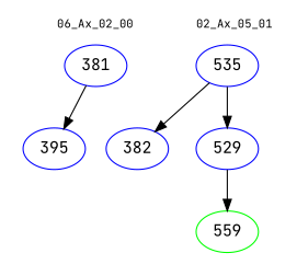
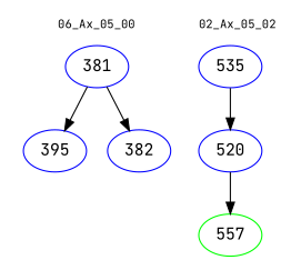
  digraph {
    fontname="JetBrains Mono"
    node [color=blue fontname="JetBrains Mono"]
    edge [color=black fontname="JetBrains Mono"]
    n1 [label=381]
    n2 [label=382]
    n3 [label=395]
    n4 [label=535]
-   n5 [label=529]
-   n6 [color=green label=559]
+   n5 [label=520]
+   n6 [color=green label=557]
    subgraph cluster_1 {
      color=white
      fontsize=10
-     label="06_Ax_02_00"
+     label="06_Ax_05_00"
      n1
      n2
      n3
    }
    subgraph cluster_2 {
      color=white
      fontsize=10
-     label="02_Ax_05_01"
+     label="02_Ax_05_02"
      n4
      n5
      n6
    }
-   n4 -> n2
+   n1 -> n2
    n1 -> n3
    n4 -> n5
    n5 -> n6
  }
